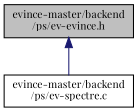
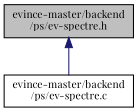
  digraph {
    fontname="Playfair Display"
    node [color=black fontname="Playfair Display" fontsize=10 shape=record style=filled]
-   n1 [fillcolor=grey75 fontcolor=black height=0.2 label="evince-master/backend\l/ps/ev-evince.h" width=0.4]
+   n1 [fillcolor=grey75 fontcolor=black height=0.2 label="evince-master/backend\l/ps/ev-spectre.h" width=0.4]
    n2 [fillcolor=white height=0.2 label="evince-master/backend\l/ps/ev-spectre.c" width=0.4]
    n1 -> n2 [color=midnightblue dir=back fontname="Playfair Display" fontsize=10 labelfontname=Helvetica labelfontsize=10 style=solid]
  }
